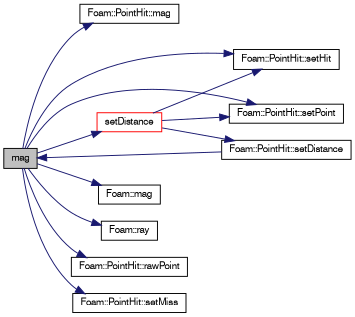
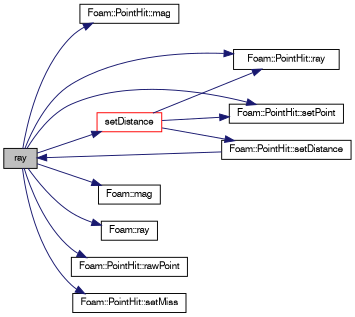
  digraph {
    rankdir=LR
    node [color=black fontname=FreeSans fontsize=10 shape=record]
    edge [color=midnightblue fontname=FreeSans fontsize=10 labelfontname=FreeSans labelfontsize=10 style=solid]
-   n1 [fillcolor=grey75 fontcolor=black height=0.2 label=mag style=filled width=0.4]
+   n1 [fillcolor=grey75 fontcolor=black height=0.2 label=ray style=filled width=0.4]
    n2 [height=0.2 label="Foam::PointHit::mag" width=0.4]
    n3 [color=red height=0.2 label=setDistance width=0.4]
-   n4 [height=0.2 label="Foam::PointHit::setHit" width=0.4]
+   n4 [height=0.2 label="Foam::PointHit::ray" width=0.4]
    n5 [height=0.2 label="Foam::PointHit::setPoint" width=0.4]
    n6 [height=0.2 label="Foam::mag" width=0.4]
    n7 [height=0.2 label="Foam::ray" width=0.4]
    n8 [height=0.2 label="Foam::PointHit::rawPoint" width=0.4]
    n9 [height=0.2 label="Foam::PointHit::setMiss" width=0.4]
    n10 [height=0.2 label="Foam::PointHit::setDistance" width=0.4]
    n1 -> n2
    n1 -> n3
    n1 -> n4
    n1 -> n5
    n1 -> n6
    n1 -> n7
    n1 -> n8
    n1 -> n9
    n3 -> n4
    n3 -> n5
    n3 -> n10
    n10 -> n1
  }
